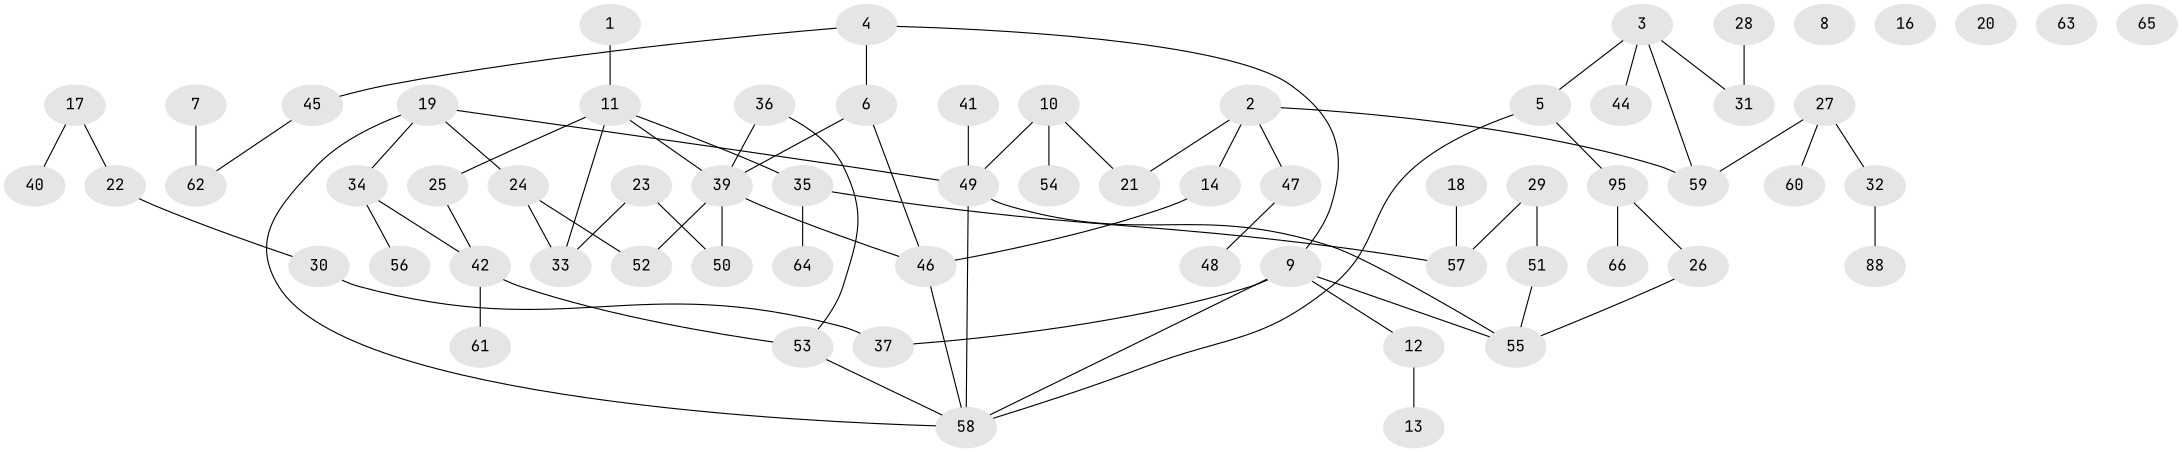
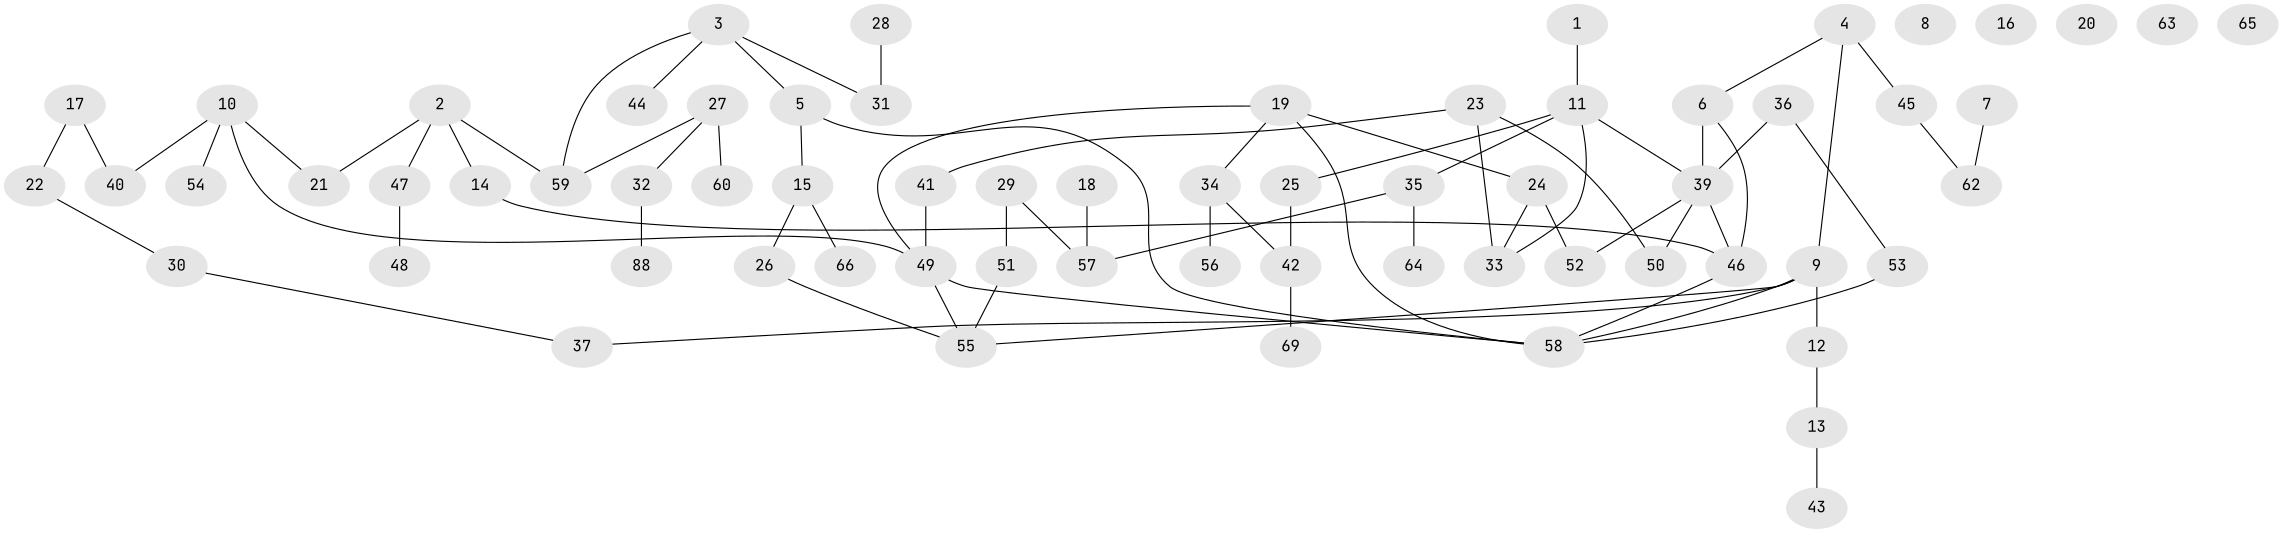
  graph {
    fontname="JetBrains Mono"
    node [color=gray90 fontname="JetBrains Mono" style=filled]
    edge [fontname="JetBrains Mono"]
    1
    11
    39
    25
    33
    35
    2
    14
    21
    47
    59
    46
    48
    3
    5
    31
    44
-   15 [label=95]
+   15
    58
    4
    6
    9
    45
    12
    37
    55
    62
    26
    66
    50
    52
    7
    8
    13
    10
    40
    49
    54
    42
    57
    64
+   43
    16
    17
    22
    30
    18
    19
    24
    34
    56
    20
    23
    41
    53
-   61
+   61 [label=69]
    27
    32
    60
    n60 [label=88]
    28
    29
    51
    36
    63
    65
    1 -- 11
    11 -- 39
    11 -- 25
    11 -- 33
    11 -- 35
    39 -- 46
    39 -- 50
    39 -- 52
    25 -- 42
    35 -- 57
    35 -- 64
    2 -- 14
    2 -- 21
    2 -- 47
    2 -- 59
    14 -- 46
    47 -- 48
    46 -- 58
    3 -- 59
    3 -- 5
    3 -- 31
    3 -- 44
    5 -- 15
    5 -- 58
    15 -- 26
    15 -- 66
    4 -- 6
    4 -- 9
    4 -- 45
    6 -- 39
    6 -- 46
    9 -- 58
    9 -- 12
    9 -- 37
    9 -- 55
    45 -- 62
    12 -- 13
    26 -- 55
    7 -- 62
+   13 -- 43
    10 -- 21
+   10 -- 40
    10 -- 49
    10 -- 54
    49 -- 58
    49 -- 55
-   42 -- 53
    42 -- 61
    17 -- 40
    17 -- 22
    22 -- 30
    30 -- 37
    18 -- 57
    19 -- 58
    19 -- 49
    19 -- 24
    19 -- 34
    24 -- 33
    24 -- 52
    34 -- 42
    34 -- 56
    23 -- 33
    23 -- 50
+   23 -- 41
    41 -- 49
    53 -- 58
    27 -- 59
    27 -- 32
    27 -- 60
    32 -- n60
    28 -- 31
    29 -- 57
    29 -- 51
    51 -- 55
    36 -- 39
    36 -- 53
  }
